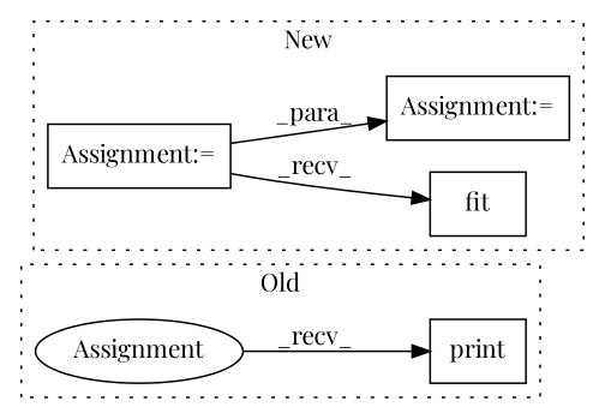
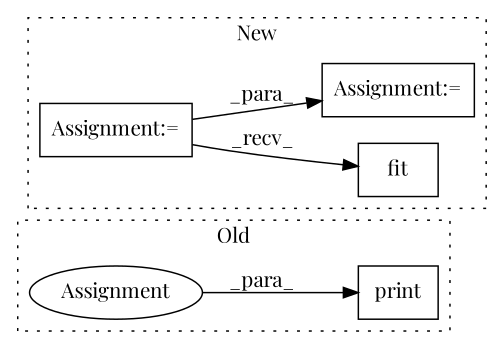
  digraph {
    fontname="Playfair Display"
    rankdir=LR
    node [a=32 fontname="Playfair Display" l=1 shape=box]
    edge [fontname="Playfair Display"]
    n1 [l="6,1" label=print s="2527,2568"]
    n2 [a=45 l=35 label=Assignment s=2533 shape=ellipse]
    n3 [l="4,1" label=fit s="2585,2603"]
    n4 [a=7 label="Assignment:=" s=2347]
    n5 [a=7 label="Assignment:=" s=2474]
    subgraph cluster_1 {
      label=Old
      style=dotted
      n1
      n2
    }
    subgraph cluster_2 {
      label=New
      style=dotted
      n3
      n4
      n5
    }
-   n2 -> n1 [label=_recv_]
+   n2 -> n1 [label=_para_]
    n4 -> n3 [label=_recv_]
    n4 -> n5 [label=_para_]
  }
